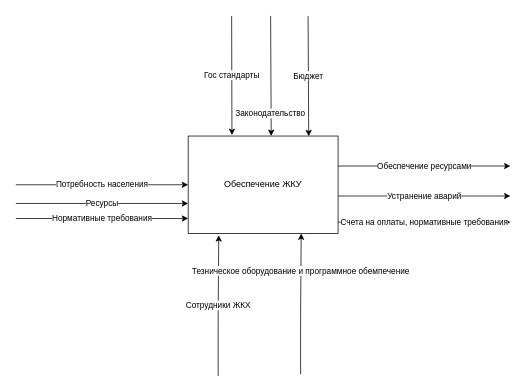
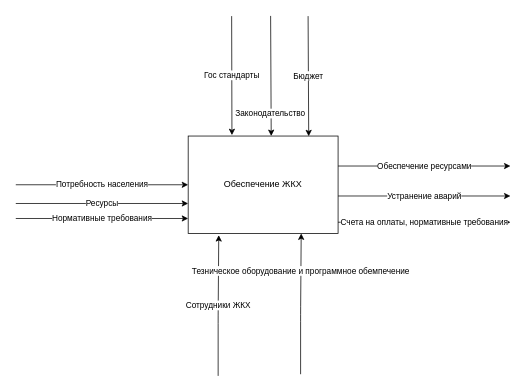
  <mxCell id="0" />
  <mxCell id="1" parent="0" />
- <mxCell id="2" value="Обеспечение ЖКУ" style="rounded=0;whiteSpace=wrap;html=1;" vertex="1" parent="1"><mxGeometry x="250" y="181" width="200" height="130" as="geometry" /></mxCell>
+ <mxCell id="2" value="Обеспечение ЖКХ" style="rounded=0;whiteSpace=wrap;html=1;" vertex="1" parent="1"><mxGeometry x="250" y="181" width="200" height="130" as="geometry" /></mxCell>
  <mxCell id="3" value="Потребность населения" style="endArrow=classic;html=1;entryX=0;entryY=0.5;entryDx=0;entryDy=0;" edge="1" parent="1" target="2"><mxGeometry width="50" height="50" relative="1" as="geometry"><mxPoint x="20" y="246" as="sourcePoint" /><mxPoint x="420" y="261" as="targetPoint" /></mxGeometry></mxCell>
  <mxCell id="4" value="Ресурсы" style="endArrow=classic;html=1;entryX=0;entryY=0.5;entryDx=0;entryDy=0;" edge="1" parent="1"><mxGeometry width="50" height="50" relative="1" as="geometry"><mxPoint x="20" y="271" as="sourcePoint" /><mxPoint x="250" y="271" as="targetPoint" /></mxGeometry></mxCell>
  <mxCell id="5" value="Нормативные требования" style="endArrow=classic;html=1;entryX=0;entryY=0.5;entryDx=0;entryDy=0;" edge="1" parent="1"><mxGeometry width="50" height="50" relative="1" as="geometry"><mxPoint x="20" y="291" as="sourcePoint" /><mxPoint x="250" y="291" as="targetPoint" /></mxGeometry></mxCell>
  <mxCell id="6" value="Устранение аварий&lt;span style=&quot;color: rgba(0 , 0 , 0 , 0) ; font-family: monospace ; font-size: 0px ; background-color: rgb(248 , 249 , 250)&quot;&gt;%3CmxGraphModel%3E%3Croot%3E%3CmxCell%20id%3D%220%22%2F%3E%3CmxCell%20id%3D%221%22%20parent%3D%220%22%2F%3E%3CmxCell%20id%3D%222%22%20value%3D%22%22%20style%3D%22endArrow%3Dclassic%3Bhtml%3D1%3BentryX%3D0%3BentryY%3D0.5%3BentryDx%3D0%3BentryDy%3D0%3B%22%20edge%3D%221%22%20parent%3D%221%22%3E%3CmxGeometry%20width%3D%2250%22%20height%3D%2250%22%20relative%3D%221%22%20as%3D%22geometry%22%3E%3CmxPoint%20x%3D%22150%22%20y%3D%22265%22%20as%3D%22sourcePoint%22%2F%3E%3CmxPoint%20x%3D%22380%22%20y%3D%22265%22%20as%3D%22targetPoint%22%2F%3E%3C%2FmxGeometry%3E%3C%2FmxCell%3E%3C%2Froot%3E%3C%2FmxGraphModel%3E&lt;/span&gt;" style="endArrow=classic;html=1;entryX=0;entryY=0.5;entryDx=0;entryDy=0;" edge="1" parent="1"><mxGeometry width="50" height="50" relative="1" as="geometry"><mxPoint x="450" y="261" as="sourcePoint" /><mxPoint x="680" y="261" as="targetPoint" /></mxGeometry></mxCell>
  <mxCell id="7" value="Обеспечение ресурсами" style="endArrow=classic;html=1;entryX=0;entryY=0.5;entryDx=0;entryDy=0;" edge="1" parent="1"><mxGeometry width="50" height="50" relative="1" as="geometry"><mxPoint x="450" y="221" as="sourcePoint" /><mxPoint x="680" y="221" as="targetPoint" /></mxGeometry></mxCell>
  <mxCell id="8" value="Счета на оплаты, нормативные требования" style="endArrow=classic;html=1;entryX=0;entryY=0.5;entryDx=0;entryDy=0;" edge="1" parent="1"><mxGeometry width="50" height="50" relative="1" as="geometry"><mxPoint x="450" y="296" as="sourcePoint" /><mxPoint x="680" y="296" as="targetPoint" /></mxGeometry></mxCell>
  <mxCell id="9" value="Сотрудники ЖКХ" style="endArrow=classic;html=1;entryX=0.204;entryY=1.017;entryDx=0;entryDy=0;entryPerimeter=0;" edge="1" parent="1" target="2"><mxGeometry width="50" height="50" relative="1" as="geometry"><mxPoint x="290" y="501" as="sourcePoint" /><mxPoint x="420" y="261" as="targetPoint" /><Array as="points"><mxPoint x="290" y="421" /></Array></mxGeometry></mxCell>
  <mxCell id="10" value="Тезническое оборудование и программное обемпечение" style="endArrow=classic;html=1;entryX=0.204;entryY=1.017;entryDx=0;entryDy=0;entryPerimeter=0;" edge="1" parent="1"><mxGeometry x="0.468" width="50" height="50" relative="1" as="geometry"><mxPoint x="400" y="498.79" as="sourcePoint" /><mxPoint x="400.8" y="311" as="targetPoint" /><Array as="points"><mxPoint x="400" y="418.79" /></Array><mxPoint as="offset" /></mxGeometry></mxCell>
  <mxCell id="11" value="Гос стандарты" style="endArrow=classic;html=1;entryX=0.292;entryY=-0.009;entryDx=0;entryDy=0;entryPerimeter=0;" edge="1" parent="1" target="2"><mxGeometry width="50" height="50" relative="1" as="geometry"><mxPoint x="308" y="21" as="sourcePoint" /><mxPoint x="340.8" y="-19" as="targetPoint" /><Array as="points"><mxPoint x="308" y="21" /></Array></mxGeometry></mxCell>
  <mxCell id="12" value="Бюджет" style="endArrow=classic;html=1;entryX=0.804;entryY=0.002;entryDx=0;entryDy=0;entryPerimeter=0;" edge="1" parent="1" target="2"><mxGeometry width="50" height="50" relative="1" as="geometry"><mxPoint x="410" y="21" as="sourcePoint" /><mxPoint x="420" y="241" as="targetPoint" /><Array as="points" /></mxGeometry></mxCell>
  <mxCell id="13" value="Законодательство&amp;nbsp;" style="endArrow=classic;html=1;entryX=0.804;entryY=0.002;entryDx=0;entryDy=0;entryPerimeter=0;" edge="1" parent="1"><mxGeometry x="0.626" width="50" height="50" relative="1" as="geometry"><mxPoint x="360" y="20.74" as="sourcePoint" /><mxPoint x="360.8" y="181" as="targetPoint" /><Array as="points" /><mxPoint as="offset" /></mxGeometry></mxCell>
